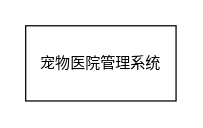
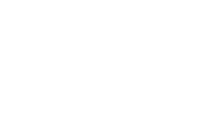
  <mxCell id="0" />
  <mxCell id="1" parent="0" />
- <mxCell id="2" value="宠物医院管理系统" style="rounded=0;whiteSpace=wrap;html=1;" vertex="1" parent="1"><mxGeometry x="20" y="20" width="120" height="60" as="geometry" /></mxCell>
